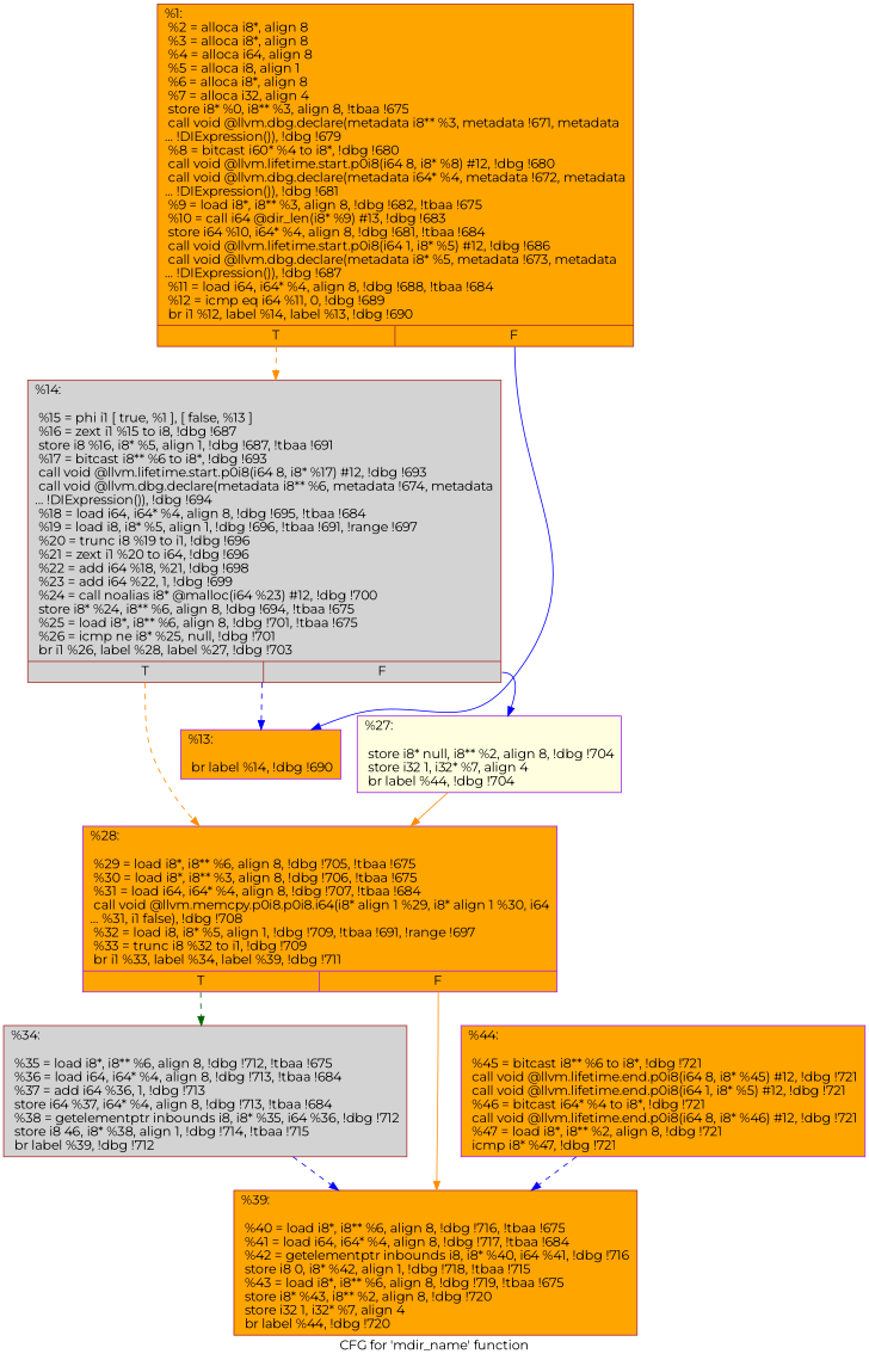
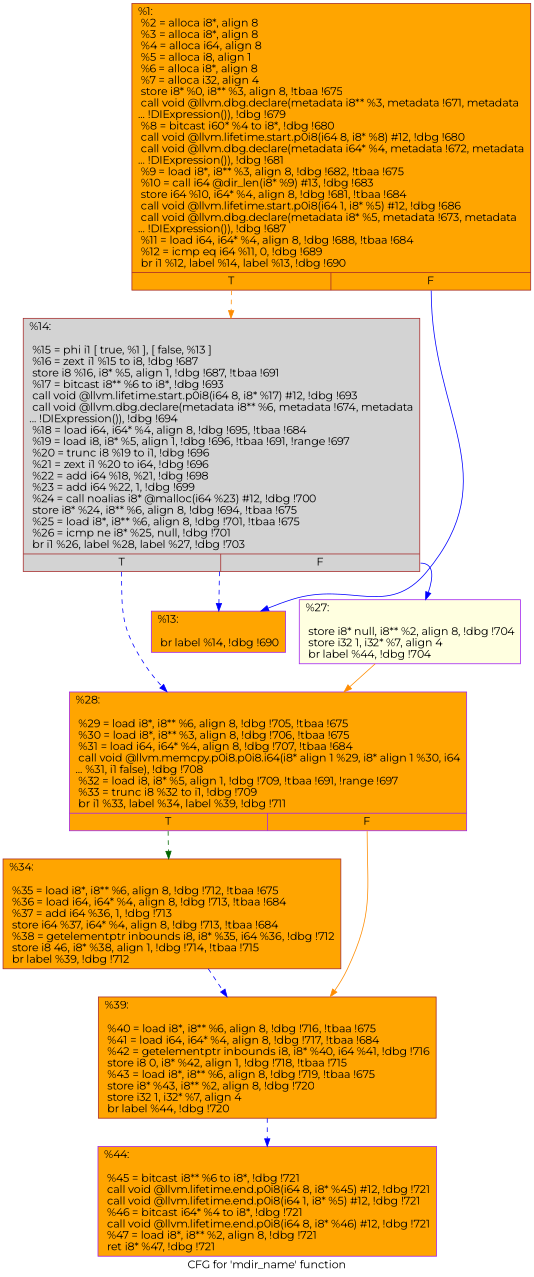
  digraph {
    fontname=Montserrat
    label="CFG for 'mdir_name' function"
    node [color=brown fillcolor=orange fontname=Montserrat shape=record style=filled]
    edge [color=blue fontname=Montserrat style=dashed]
    n1 [label="{%1:\l  %2 = alloca i8*, align 8\l  %3 = alloca i8*, align 8\l  %4 = alloca i64, align 8\l  %5 = alloca i8, align 1\l  %6 = alloca i8*, align 8\l  %7 = alloca i32, align 4\l  store i8* %0, i8** %3, align 8, !tbaa !675\l  call void @llvm.dbg.declare(metadata i8** %3, metadata !671, metadata\l... !DIExpression()), !dbg !679\l  %8 = bitcast i60* %4 to i8*, !dbg !680\l  call void @llvm.lifetime.start.p0i8(i64 8, i8* %8) #12, !dbg !680\l  call void @llvm.dbg.declare(metadata i64* %4, metadata !672, metadata\l... !DIExpression()), !dbg !681\l  %9 = load i8*, i8** %3, align 8, !dbg !682, !tbaa !675\l  %10 = call i64 @dir_len(i8* %9) #13, !dbg !683\l  store i64 %10, i64* %4, align 8, !dbg !681, !tbaa !684\l  call void @llvm.lifetime.start.p0i8(i64 1, i8* %5) #12, !dbg !686\l  call void @llvm.dbg.declare(metadata i8* %5, metadata !673, metadata\l... !DIExpression()), !dbg !687\l  %11 = load i64, i64* %4, align 8, !dbg !688, !tbaa !684\l  %12 = icmp eq i64 %11, 0, !dbg !689\l  br i1 %12, label %14, label %13, !dbg !690\l|{<s0>T|<s1>F}}"]
    n2 [fillcolor=lightgrey label="{%14:\l\l  %15 = phi i1 [ true, %1 ], [ false, %13 ]\l  %16 = zext i1 %15 to i8, !dbg !687\l  store i8 %16, i8* %5, align 1, !dbg !687, !tbaa !691\l  %17 = bitcast i8** %6 to i8*, !dbg !693\l  call void @llvm.lifetime.start.p0i8(i64 8, i8* %17) #12, !dbg !693\l  call void @llvm.dbg.declare(metadata i8** %6, metadata !674, metadata\l... !DIExpression()), !dbg !694\l  %18 = load i64, i64* %4, align 8, !dbg !695, !tbaa !684\l  %19 = load i8, i8* %5, align 1, !dbg !696, !tbaa !691, !range !697\l  %20 = trunc i8 %19 to i1, !dbg !696\l  %21 = zext i1 %20 to i64, !dbg !696\l  %22 = add i64 %18, %21, !dbg !698\l  %23 = add i64 %22, 1, !dbg !699\l  %24 = call noalias i8* @malloc(i64 %23) #12, !dbg !700\l  store i8* %24, i8** %6, align 8, !dbg !694, !tbaa !675\l  %25 = load i8*, i8** %6, align 8, !dbg !701, !tbaa !675\l  %26 = icmp ne i8* %25, null, !dbg !701\l  br i1 %26, label %28, label %27, !dbg !703\l|{<s0>T|<s1>F}}"]
    n3 [color=purple label="{%13:\l\l  br label %14, !dbg !690\l}"]
    n4 [color=purple label="{%28:\l\l  %29 = load i8*, i8** %6, align 8, !dbg !705, !tbaa !675\l  %30 = load i8*, i8** %3, align 8, !dbg !706, !tbaa !675\l  %31 = load i64, i64* %4, align 8, !dbg !707, !tbaa !684\l  call void @llvm.memcpy.p0i8.p0i8.i64(i8* align 1 %29, i8* align 1 %30, i64\l... %31, i1 false), !dbg !708\l  %32 = load i8, i8* %5, align 1, !dbg !709, !tbaa !691, !range !697\l  %33 = trunc i8 %32 to i1, !dbg !709\l  br i1 %33, label %34, label %39, !dbg !711\l|{<s0>T|<s1>F}}"]
    n5 [color=purple fillcolor=lightyellow label="{%27:\l\l  store i8* null, i8** %2, align 8, !dbg !704\l  store i32 1, i32* %7, align 4\l  br label %44, !dbg !704\l}"]
-   n6 [fillcolor=lightgrey label="{%34:\l\l  %35 = load i8*, i8** %6, align 8, !dbg !712, !tbaa !675\l  %36 = load i64, i64* %4, align 8, !dbg !713, !tbaa !684\l  %37 = add i64 %36, 1, !dbg !713\l  store i64 %37, i64* %4, align 8, !dbg !713, !tbaa !684\l  %38 = getelementptr inbounds i8, i8* %35, i64 %36, !dbg !712\l  store i8 46, i8* %38, align 1, !dbg !714, !tbaa !715\l  br label %39, !dbg !712\l}"]
+   n6 [label="{%34:\l\l  %35 = load i8*, i8** %6, align 8, !dbg !712, !tbaa !675\l  %36 = load i64, i64* %4, align 8, !dbg !713, !tbaa !684\l  %37 = add i64 %36, 1, !dbg !713\l  store i64 %37, i64* %4, align 8, !dbg !713, !tbaa !684\l  %38 = getelementptr inbounds i8, i8* %35, i64 %36, !dbg !712\l  store i8 46, i8* %38, align 1, !dbg !714, !tbaa !715\l  br label %39, !dbg !712\l}"]
    n7 [label="{%39:\l\l  %40 = load i8*, i8** %6, align 8, !dbg !716, !tbaa !675\l  %41 = load i64, i64* %4, align 8, !dbg !717, !tbaa !684\l  %42 = getelementptr inbounds i8, i8* %40, i64 %41, !dbg !716\l  store i8 0, i8* %42, align 1, !dbg !718, !tbaa !715\l  %43 = load i8*, i8** %6, align 8, !dbg !719, !tbaa !675\l  store i8* %43, i8** %2, align 8, !dbg !720\l  store i32 1, i32* %7, align 4\l  br label %44, !dbg !720\l}"]
-   n8 [color=purple label="{%44:\l\l  %45 = bitcast i8** %6 to i8*, !dbg !721\l  call void @llvm.lifetime.end.p0i8(i64 8, i8* %45) #12, !dbg !721\l  call void @llvm.lifetime.end.p0i8(i64 1, i8* %5) #12, !dbg !721\l  %46 = bitcast i64* %4 to i8*, !dbg !721\l  call void @llvm.lifetime.end.p0i8(i64 8, i8* %46) #12, !dbg !721\l  %47 = load i8*, i8** %2, align 8, !dbg !721\l  icmp i8* %47, !dbg !721\l}"]
+   n8 [color=purple label="{%44:\l\l  %45 = bitcast i8** %6 to i8*, !dbg !721\l  call void @llvm.lifetime.end.p0i8(i64 8, i8* %45) #12, !dbg !721\l  call void @llvm.lifetime.end.p0i8(i64 1, i8* %5) #12, !dbg !721\l  %46 = bitcast i64* %4 to i8*, !dbg !721\l  call void @llvm.lifetime.end.p0i8(i64 8, i8* %46) #12, !dbg !721\l  %47 = load i8*, i8** %2, align 8, !dbg !721\l  ret i8* %47, !dbg !721\l}"]
    n1 -> n2 [color=darkorange tailport=s0]
    n1 -> n3 [style=solid tailport=s1]
    n2 -> n3
-   n2 -> n4 [color=darkorange tailport=s0]
+   n2 -> n4 [tailport=s0]
    n2 -> n5 [style=solid tailport=s1]
    n4 -> n6 [color=darkgreen tailport=s0]
    n4 -> n7 [color=darkorange style=solid tailport=s1]
    n5 -> n4 [color=darkorange style=solid]
    n6 -> n7
-   n8 -> n7
+   n7 -> n8
  }
